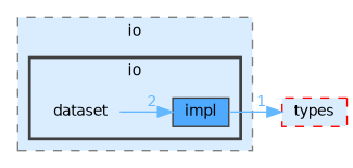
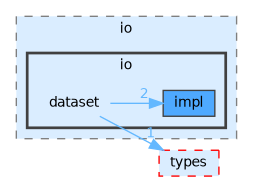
  digraph {
    compound=true
    rankdir=LR
    node [fontname=Helvetica fontsize=10 shape=box]
    edge [color=steelblue1 fontcolor=steelblue1 fontname=Helvetica fontsize=10 labeldistance=1.5 labelfontname=Helvetica labelfontsize=10]
    n1 [height=0.2 label=dataset shape=plaintext width=0.4]
    n2 [color=grey25 fillcolor="#4ea9ff" height=0.2 label=impl style=filled width=0.4]
    n3 [color=red fillcolor="#daedff" height=0.2 label=types style="filled,dashed" width=0.4]
    subgraph cluster_1 {
      bgcolor="#daedff"
      fontname=Helvetica
      fontsize=10
      label=io
      pencolor=grey50
      style="filled,dashed"
      subgraph cluster_2 {
        bgcolor="#daedff"
        fontname=Helvetica
        fontsize=10
        label=io
        pencolor=grey25
        style="filled,bold"
        n1
        n2
      }
    }
    n1 -> n2 [headlabel=2]
-   n2 -> n3 [headlabel=1]
+   n1 -> n3 [headlabel=1]
  }
